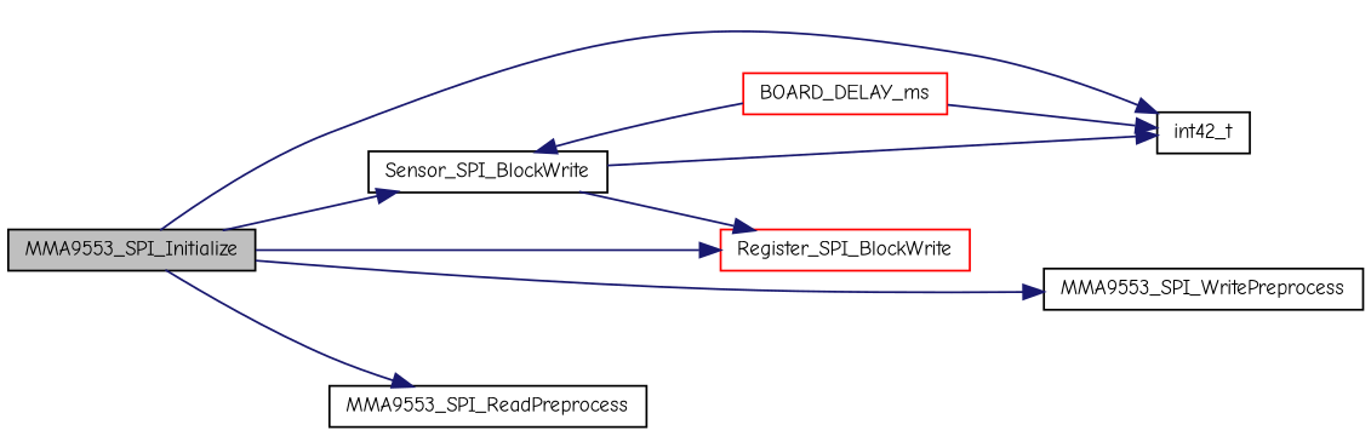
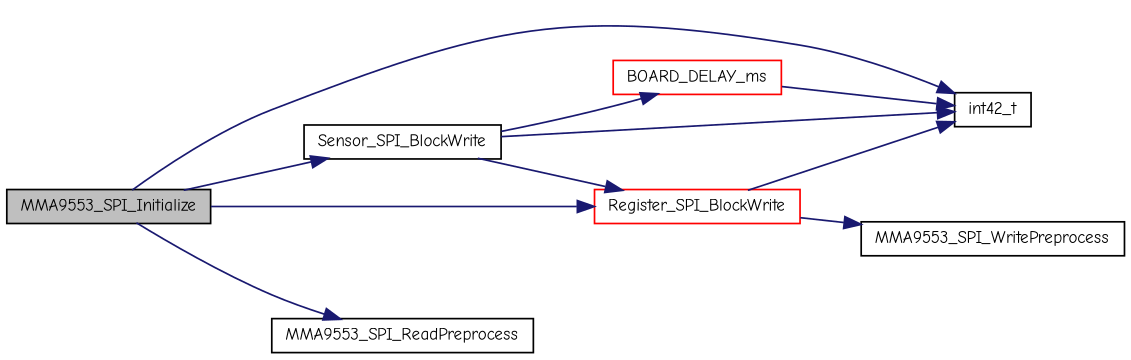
  digraph {
    fontname="Comic Neue"
    rankdir=LR
    node [color=black fillcolor=white fontname="Comic Neue" fontsize=10 shape=record style=filled]
    edge [color=midnightblue fontname="Comic Neue" fontsize=10 labelfontname=Helvetica labelfontsize=10 style=solid]
    n1 [fillcolor=grey75 fontcolor=black height=0.2 label=MMA9553_SPI_Initialize width=0.4]
    n2 [height=0.2 label=int42_t width=0.4]
    n3 [height=0.2 label=MMA9553_SPI_ReadPreprocess width=0.4]
    n4 [height=0.2 label=MMA9553_SPI_WritePreprocess width=0.4]
    n5 [color=red height=0.2 label=Register_SPI_BlockWrite width=0.4]
    n6 [height=0.2 label=Sensor_SPI_BlockWrite width=0.4]
    n7 [color=red height=0.2 label=BOARD_DELAY_ms width=0.4]
    n1 -> n2
    n1 -> n3
-   n1 -> n4
+   n5 -> n4
    n1 -> n5
    n1 -> n6
+   n5 -> n2
    n6 -> n2
    n6 -> n5
-   n7 -> n6
+   n6 -> n7
    n7 -> n2
  }
